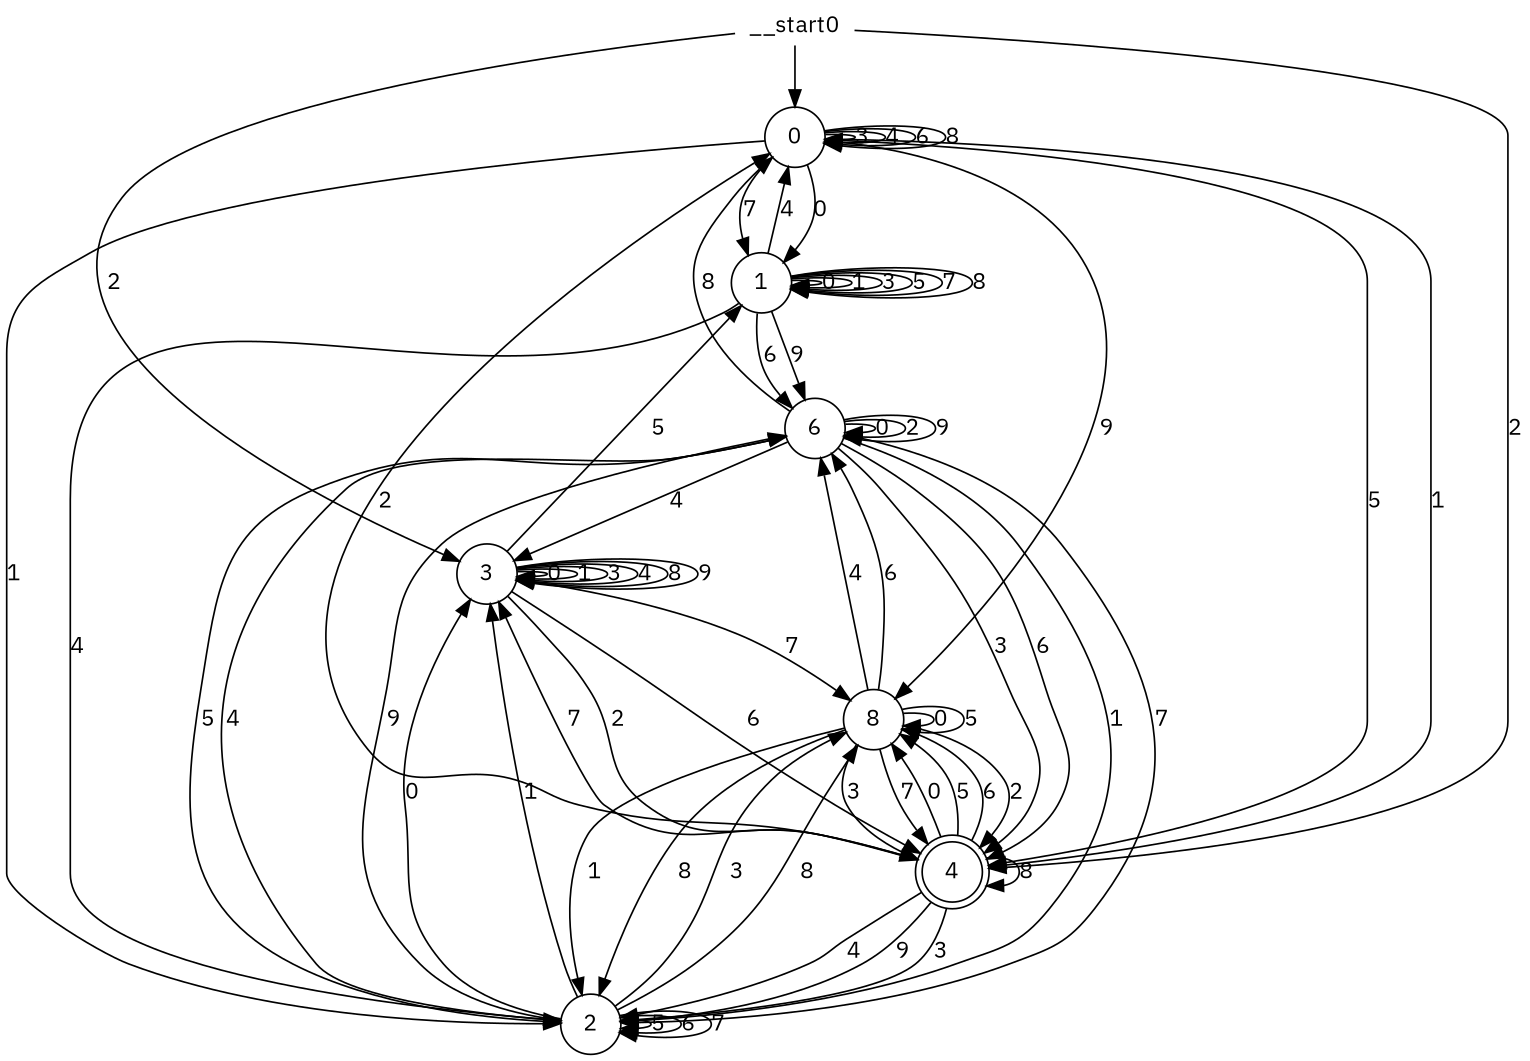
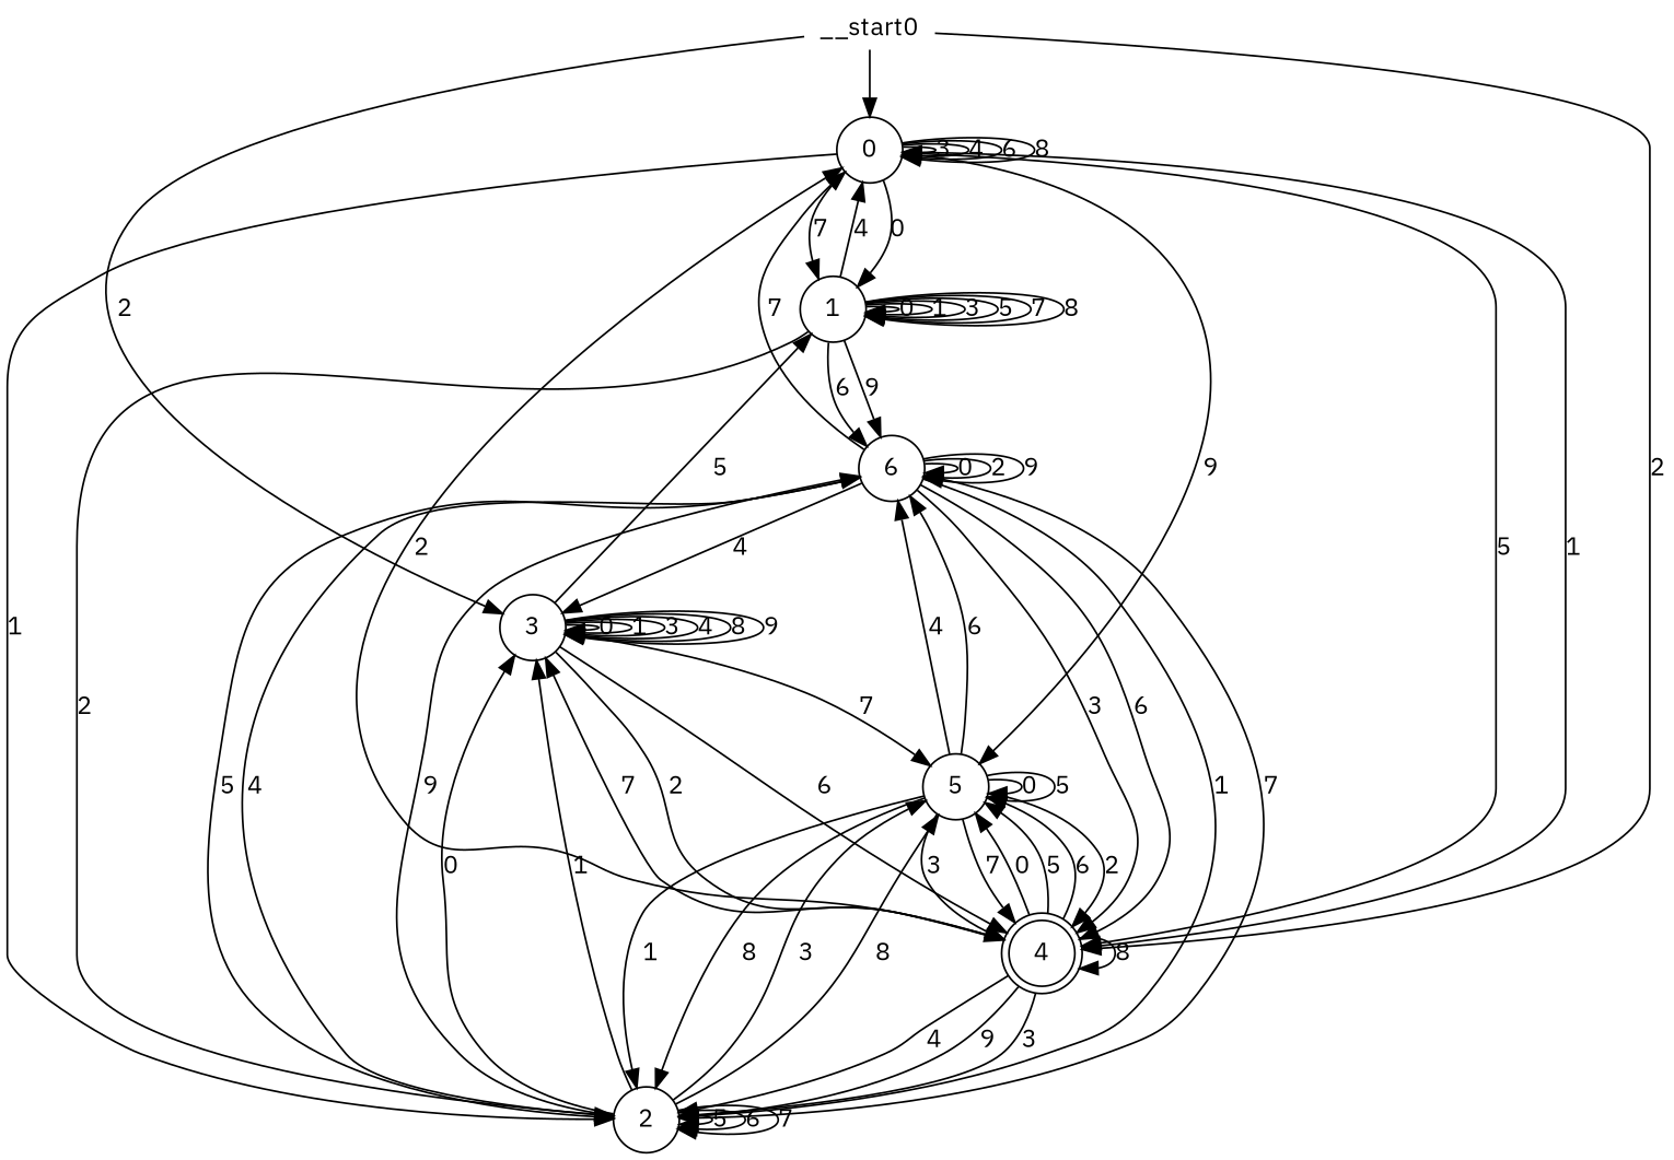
  digraph {
    fontname="IBM Plex Sans"
    node [fontname="IBM Plex Sans" shape=circle]
    edge [fontname="IBM Plex Sans"]
    n1 [label=0]
    n2 [label=1]
    n3 [label=2]
    n4 [label=4 shape=doublecircle]
-   n5 [label=8]
+   n5 [label=5]
    n6 [label=6]
    n7 [label=3]
    __start0 [height=0 shape=none width=0]
    n1 -> n1 [label=3]
    n1 -> n1 [label=4]
    n1 -> n1 [label=6]
    n1 -> n1 [label=8]
    n1 -> n2 [label=0]
    n1 -> n2 [label=7]
    n1 -> n3 [label=1]
    n1 -> n4 [label=5]
    n1 -> n5 [label=9]
    n2 -> n1 [label=4]
    n2 -> n2 [label=0]
    n2 -> n2 [label=1]
    n2 -> n2 [label=3]
    n2 -> n2 [label=5]
    n2 -> n2 [label=7]
    n2 -> n2 [label=8]
-   n2 -> n3 [label=4]
+   n2 -> n3 [label=2]
    n2 -> n6 [label=6]
    n2 -> n6 [label=9]
    n3 -> n3 [label=5]
    n3 -> n3 [label=6]
    n3 -> n3 [label=7]
    n3 -> n5 [label=3]
    n3 -> n5 [label=8]
    n3 -> n6 [label=4]
    n3 -> n6 [label=9]
    n3 -> n7 [label=0]
    n3 -> n7 [label=1]
    n4 -> n1 [label=1]
    n4 -> n1 [label=2]
    n4 -> n3 [label=3]
    n4 -> n3 [label=4]
    n4 -> n3 [label=9]
    n4 -> n4 [label=8]
    n4 -> n5 [label=0]
    n4 -> n5 [label=5]
    n4 -> n5 [label=6]
    n4 -> n7 [label=7]
    n5 -> n3 [label=1]
    n5 -> n3 [label=8]
    n5 -> n4 [label=2]
    n5 -> n4 [label=3]
    n5 -> n4 [label=7]
    n5 -> n5 [label=0]
    n5 -> n5 [label=5]
    n5 -> n6 [label=4]
    n5 -> n6 [label=6]
-   n6 -> n1 [label=8]
+   n6 -> n1 [label=7]
    n6 -> n3 [label=1]
    n6 -> n3 [label=5]
    n6 -> n3 [label=7]
    n6 -> n4 [label=3]
    n6 -> n4 [label=6]
    n6 -> n6 [label=0]
    n6 -> n6 [label=2]
    n6 -> n6 [label=9]
    n6 -> n7 [label=4]
    n7 -> n2 [label=5]
    n7 -> n4 [label=2]
    n7 -> n4 [label=6]
    n7 -> n5 [label=7]
    n7 -> n7 [label=0]
    n7 -> n7 [label=1]
    n7 -> n7 [label=3]
    n7 -> n7 [label=4]
    n7 -> n7 [label=8]
    n7 -> n7 [label=9]
    __start0 -> n1
    __start0 -> n4 [label=2]
    __start0 -> n7 [label=2]
  }
